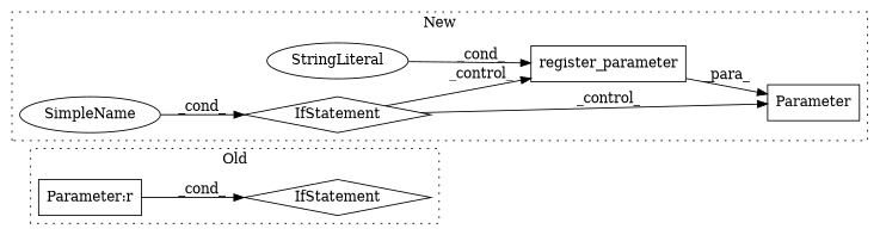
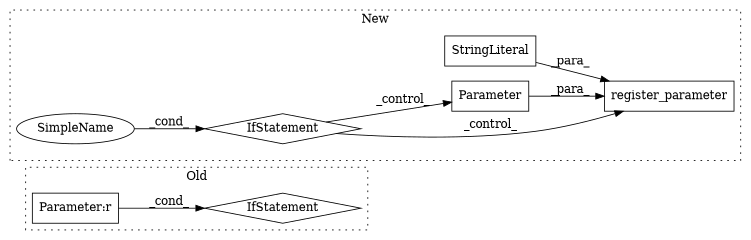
  digraph {
    rankdir=LR
    node [a=25 shape=box]
    n1 [l="4,2" label=IfStatement s="430,467" shape=diamond]
    n2 [a=27 l=4 label="Parameter:r" s=462]
    n3 [a=32 l="19,1" label=register_parameter s="548,640"]
-   n4 [a=45 l=17 label=StringLiteral s=567 shape=ellipse]
+   n4 [a=45 l=17 label=StringLiteral s=567]
    n5 [l="8,2" label=IfStatement s="407,449" shape=diamond]
    n6 [a=42 label=SimpleName shape=ellipse]
    n7 [a=32 l="10,1" label=Parameter s="588,616"]
    subgraph cluster_1 {
      label=Old
      style=dotted
      n1
      n2
    }
    subgraph cluster_2 {
      label=New
      style=dotted
      n3
      n4
      n5
      n6
      n7
    }
    n2 -> n1 [label=_cond_]
-   n4 -> n3 [label=_cond_]
+   n4 -> n3 [label=_para_]
    n5 -> n3 [label=_control_]
    n5 -> n7 [label=_control_]
    n6 -> n5 [label=_cond_]
-   n3 -> n7 [label=_para_]
+   n7 -> n3 [label=_para_]
  }
